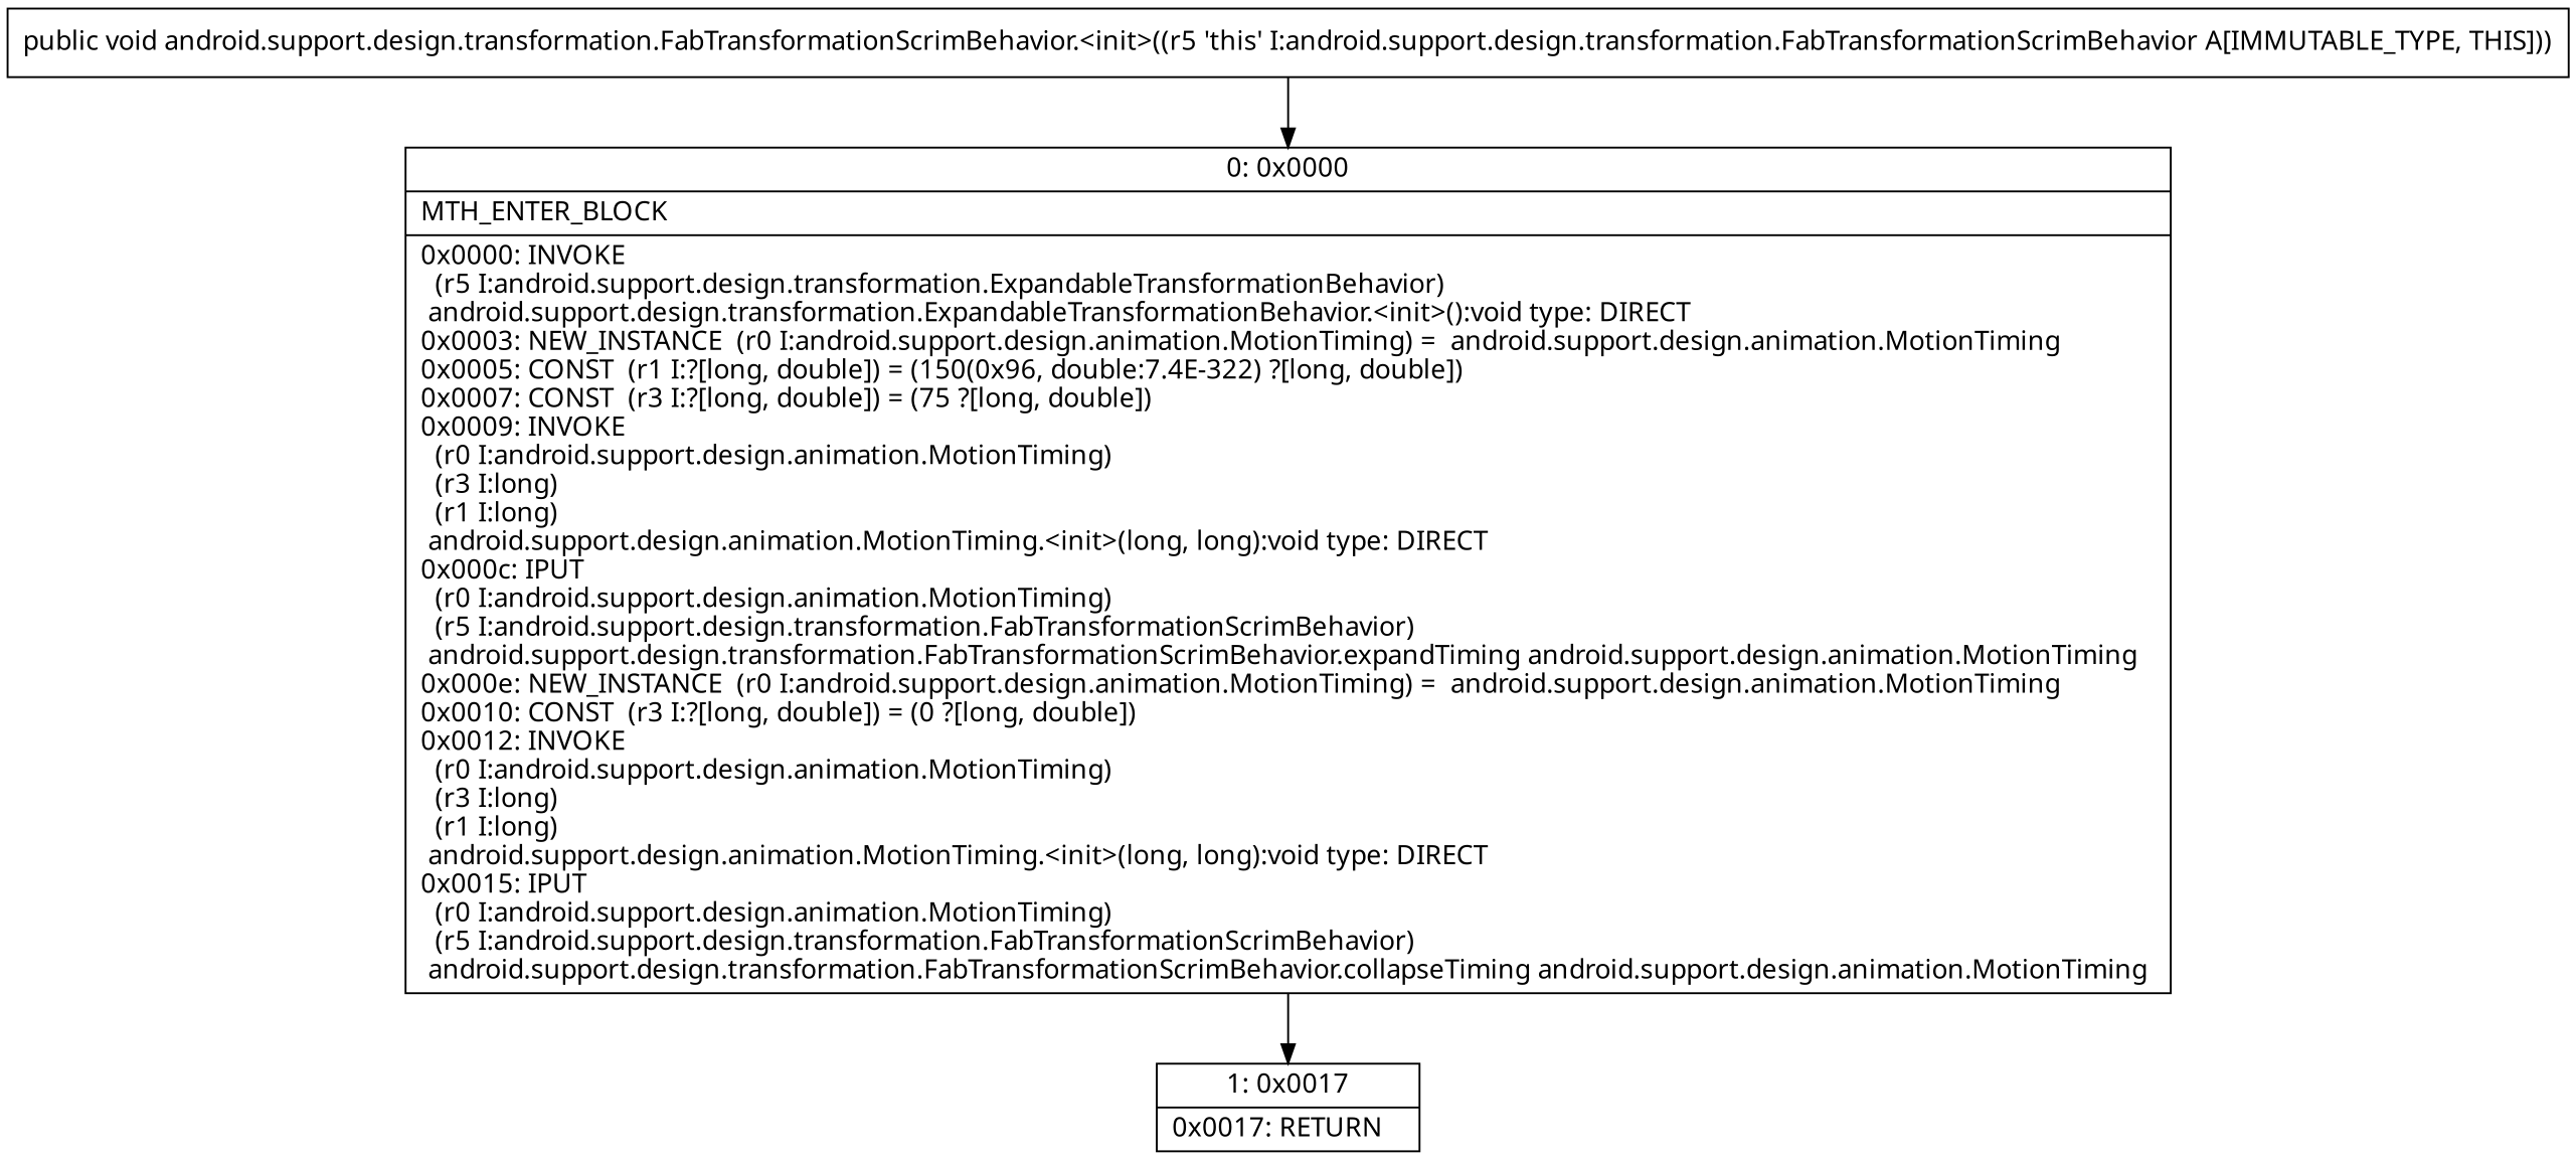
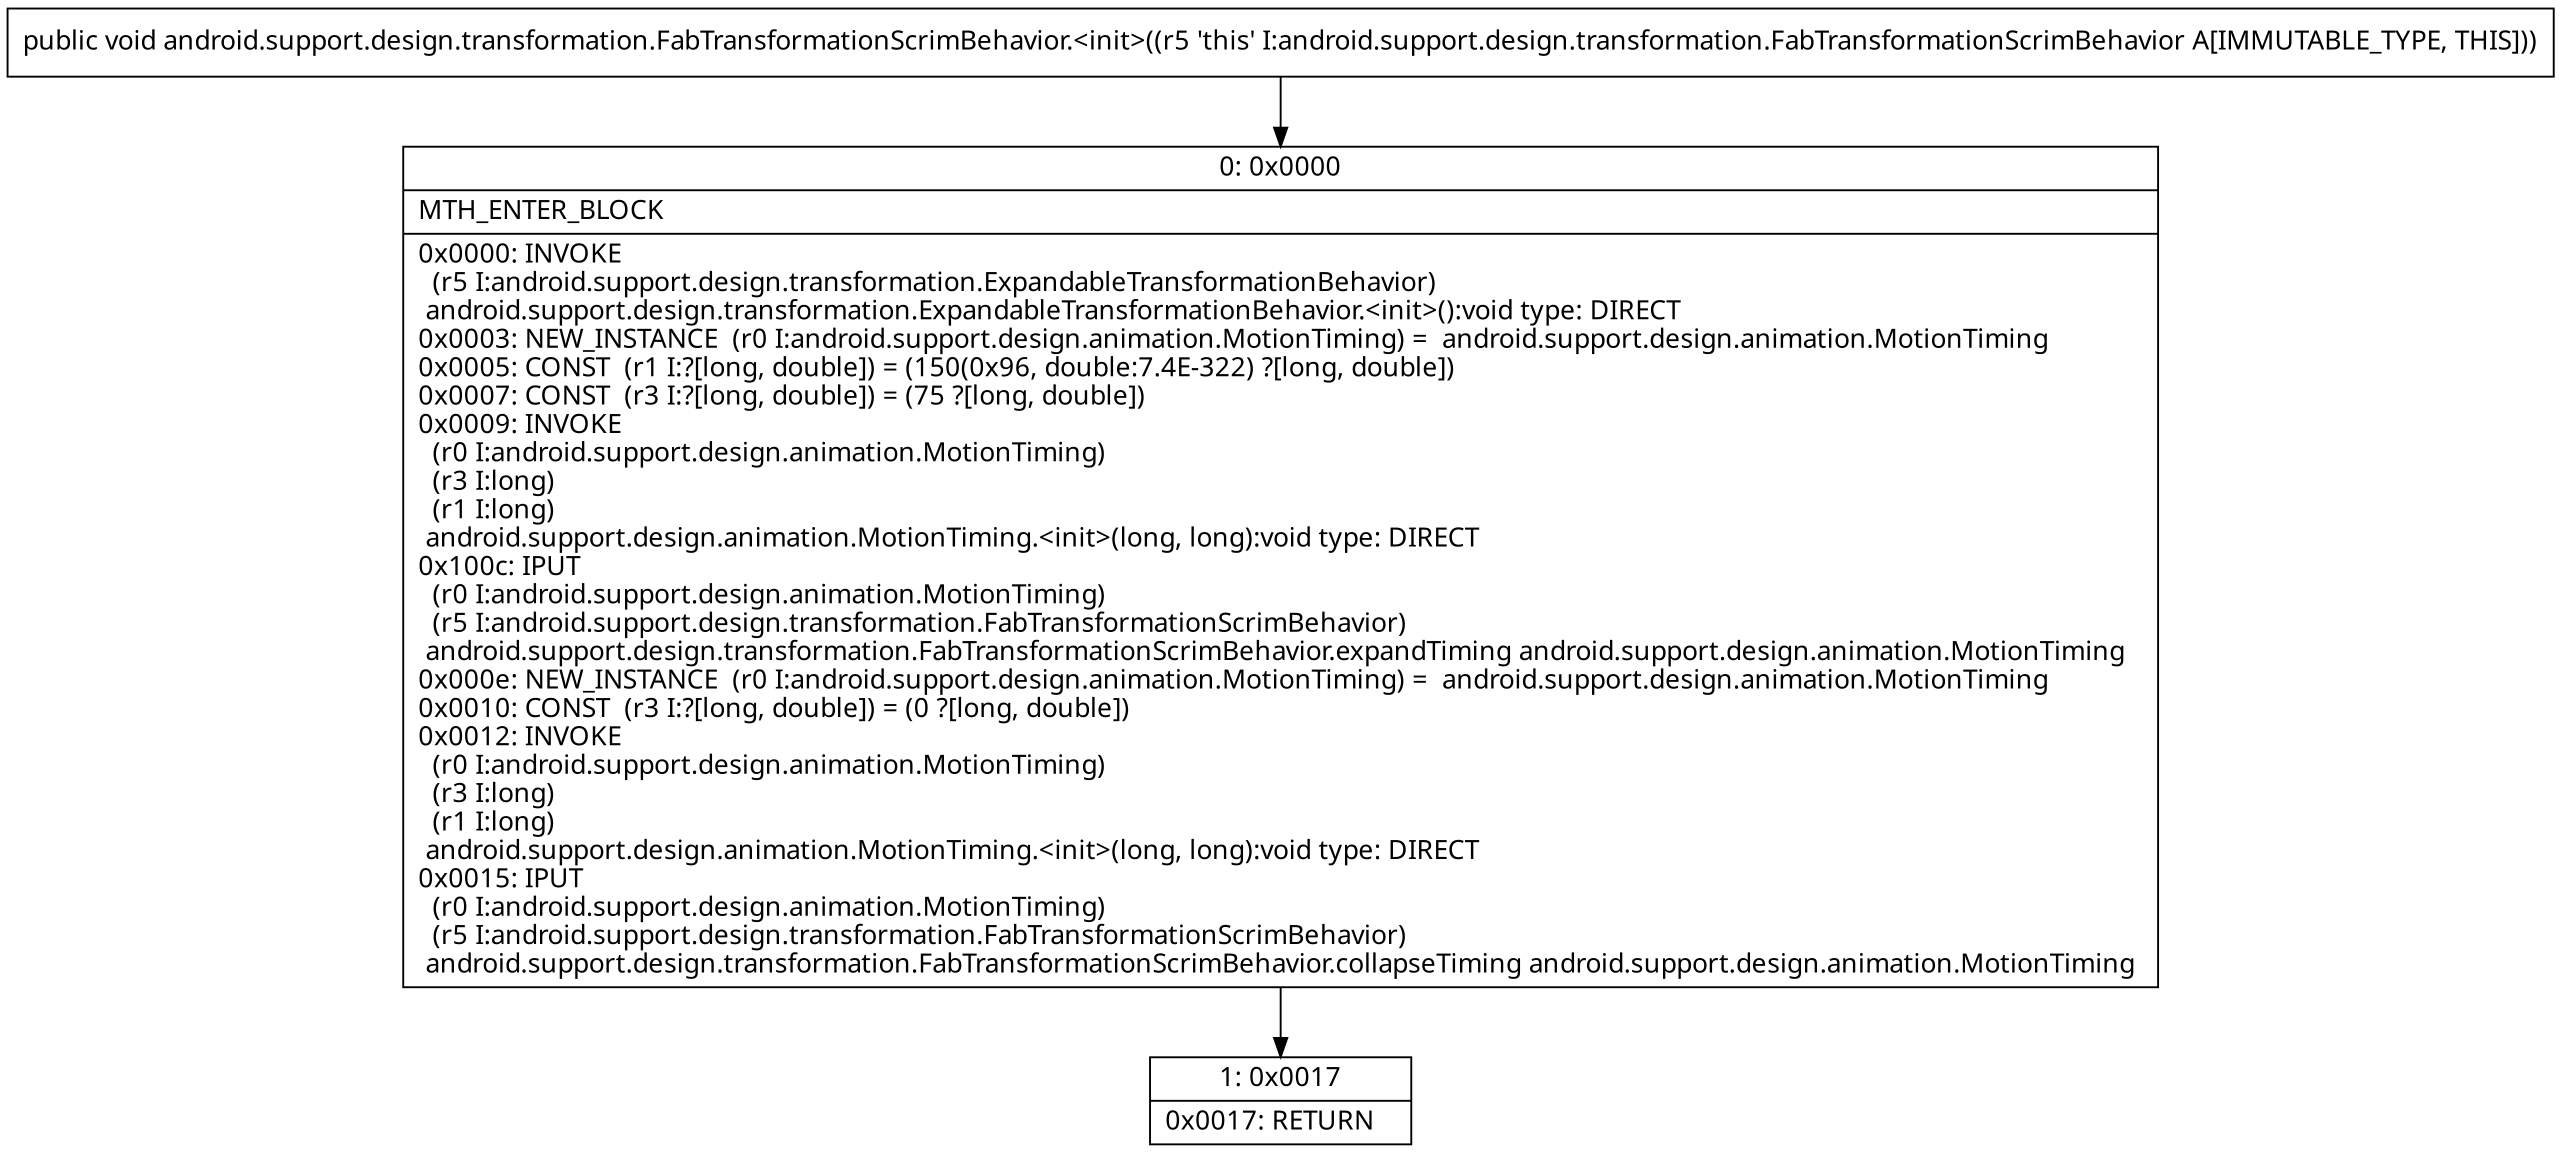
  digraph {
    fontname="Noto Sans"
    node [shape=record fontname="Noto Sans"]
    edge [fontname="Noto Sans"]
-   n1 [label="{0\:\ 0x0000|MTH_ENTER_BLOCK\l|0x0000: INVOKE  \l  (r5 I:android.support.design.transformation.ExpandableTransformationBehavior)\l android.support.design.transformation.ExpandableTransformationBehavior.\<init\>():void type: DIRECT \l0x0003: NEW_INSTANCE  (r0 I:android.support.design.animation.MotionTiming) =  android.support.design.animation.MotionTiming \l0x0005: CONST  (r1 I:?[long, double]) = (150(0x96, double:7.4E\-322) ?[long, double]) \l0x0007: CONST  (r3 I:?[long, double]) = (75 ?[long, double]) \l0x0009: INVOKE  \l  (r0 I:android.support.design.animation.MotionTiming)\l  (r3 I:long)\l  (r1 I:long)\l android.support.design.animation.MotionTiming.\<init\>(long, long):void type: DIRECT \l0x000c: IPUT  \l  (r0 I:android.support.design.animation.MotionTiming)\l  (r5 I:android.support.design.transformation.FabTransformationScrimBehavior)\l android.support.design.transformation.FabTransformationScrimBehavior.expandTiming android.support.design.animation.MotionTiming \l0x000e: NEW_INSTANCE  (r0 I:android.support.design.animation.MotionTiming) =  android.support.design.animation.MotionTiming \l0x0010: CONST  (r3 I:?[long, double]) = (0 ?[long, double]) \l0x0012: INVOKE  \l  (r0 I:android.support.design.animation.MotionTiming)\l  (r3 I:long)\l  (r1 I:long)\l android.support.design.animation.MotionTiming.\<init\>(long, long):void type: DIRECT \l0x0015: IPUT  \l  (r0 I:android.support.design.animation.MotionTiming)\l  (r5 I:android.support.design.transformation.FabTransformationScrimBehavior)\l android.support.design.transformation.FabTransformationScrimBehavior.collapseTiming android.support.design.animation.MotionTiming \l}"]
+   n1 [label="{0\:\ 0x0000|MTH_ENTER_BLOCK\l|0x0000: INVOKE  \l  (r5 I:android.support.design.transformation.ExpandableTransformationBehavior)\l android.support.design.transformation.ExpandableTransformationBehavior.\<init\>():void type: DIRECT \l0x0003: NEW_INSTANCE  (r0 I:android.support.design.animation.MotionTiming) =  android.support.design.animation.MotionTiming \l0x0005: CONST  (r1 I:?[long, double]) = (150(0x96, double:7.4E\-322) ?[long, double]) \l0x0007: CONST  (r3 I:?[long, double]) = (75 ?[long, double]) \l0x0009: INVOKE  \l  (r0 I:android.support.design.animation.MotionTiming)\l  (r3 I:long)\l  (r1 I:long)\l android.support.design.animation.MotionTiming.\<init\>(long, long):void type: DIRECT \l0x100c: IPUT  \l  (r0 I:android.support.design.animation.MotionTiming)\l  (r5 I:android.support.design.transformation.FabTransformationScrimBehavior)\l android.support.design.transformation.FabTransformationScrimBehavior.expandTiming android.support.design.animation.MotionTiming \l0x000e: NEW_INSTANCE  (r0 I:android.support.design.animation.MotionTiming) =  android.support.design.animation.MotionTiming \l0x0010: CONST  (r3 I:?[long, double]) = (0 ?[long, double]) \l0x0012: INVOKE  \l  (r0 I:android.support.design.animation.MotionTiming)\l  (r3 I:long)\l  (r1 I:long)\l android.support.design.animation.MotionTiming.\<init\>(long, long):void type: DIRECT \l0x0015: IPUT  \l  (r0 I:android.support.design.animation.MotionTiming)\l  (r5 I:android.support.design.transformation.FabTransformationScrimBehavior)\l android.support.design.transformation.FabTransformationScrimBehavior.collapseTiming android.support.design.animation.MotionTiming \l}"]
    n2 [label="{1\:\ 0x0017|0x0017: RETURN   \l}"]
    n3 [label="{public void android.support.design.transformation.FabTransformationScrimBehavior.\<init\>((r5 'this' I:android.support.design.transformation.FabTransformationScrimBehavior A[IMMUTABLE_TYPE, THIS])) }"]
    n1 -> n2
    n3 -> n1
  }
